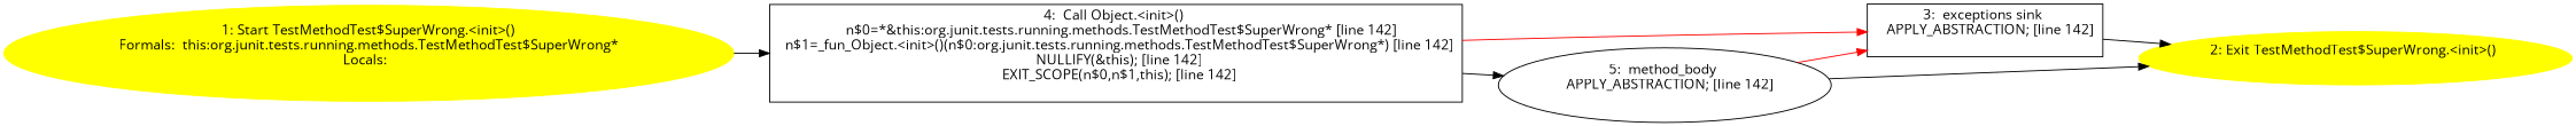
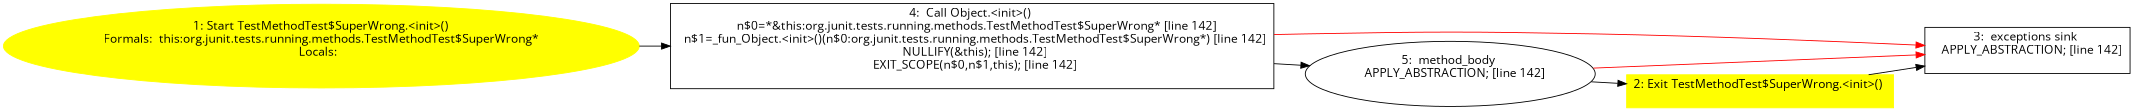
  digraph {
    fontname="Open Sans"
    rankdir=LR
    node [fontname="Open Sans"]
    edge [fontname="Open Sans"]
    n1 [color=yellow label="1: Start TestMethodTest$SuperWrong.<init>()\nFormals:  this:org.junit.tests.running.methods.TestMethodTest$SuperWrong*\nLocals:  \n  " style=filled]
    n2 [label="4:  Call Object.<init>() \n   n$0=*&this:org.junit.tests.running.methods.TestMethodTest$SuperWrong* [line 142]\n  n$1=_fun_Object.<init>()(n$0:org.junit.tests.running.methods.TestMethodTest$SuperWrong*) [line 142]\n  NULLIFY(&this); [line 142]\n  EXIT_SCOPE(n$0,n$1,this); [line 142]\n " shape=box]
    n3 [label="3:  exceptions sink \n   APPLY_ABSTRACTION; [line 142]\n " shape=box]
    n4 [label="5:  method_body \n   APPLY_ABSTRACTION; [line 142]\n " shape=ellipse]
-   n5 [color=yellow label="2: Exit TestMethodTest$SuperWrong.<init>() \n  " style=filled]
+   n5 [color=yellow label="2: Exit TestMethodTest$SuperWrong.<init>() \n  " style=filled shape=box]
    n1 -> n2
    n2 -> n3 [color=red]
    n2 -> n4
-   n3 -> n5
+   n5 -> n3
    n4 -> n3 [color=red]
    n4 -> n5
  }
